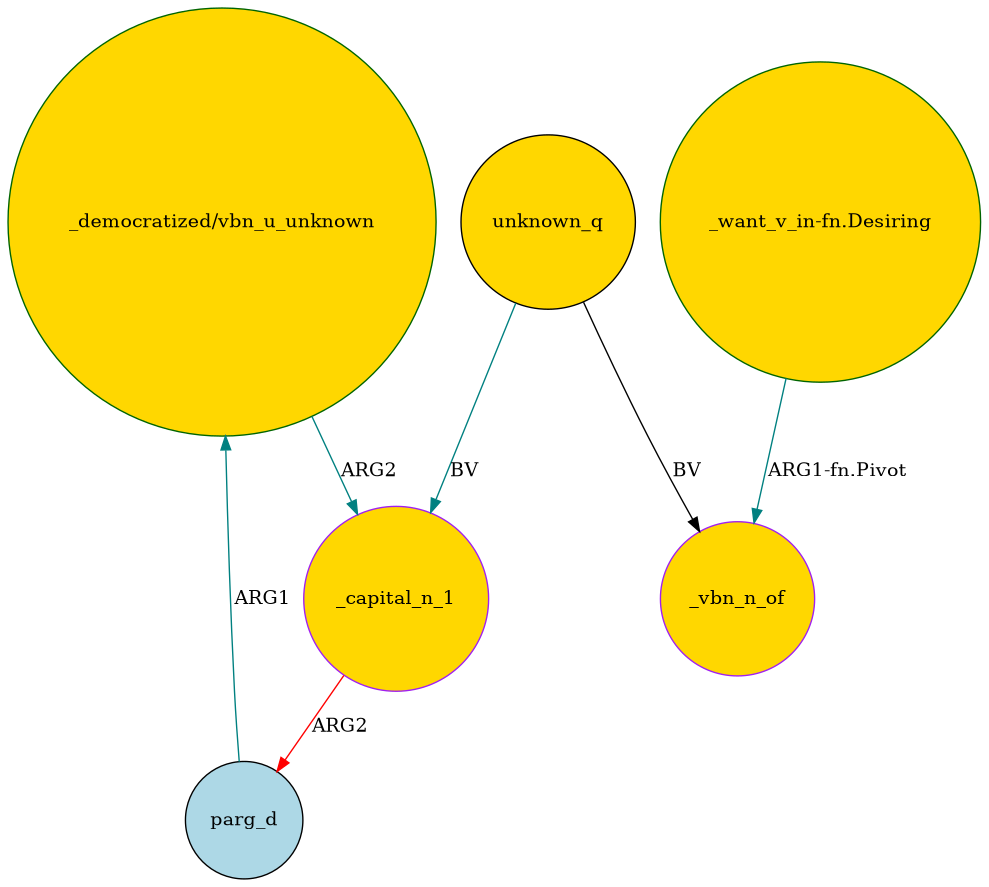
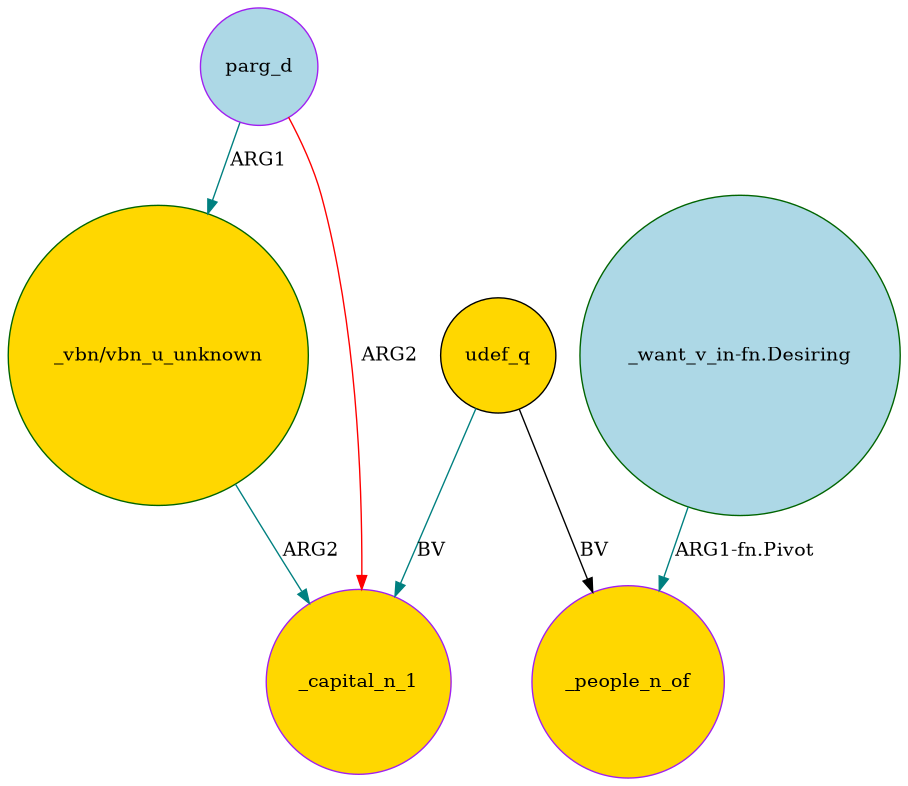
  digraph {
    node [color=darkgreen fillcolor=gold shape=circle style=filled]
    edge [color=teal]
-   "_democratized/vbn_u_unknown"
-   parg_d [color=black fillcolor=lightblue]
+   "_democratized/vbn_u_unknown" [label="_vbn/vbn_u_unknown"]
+   parg_d [color=purple fillcolor=lightblue]
    _capital_n_1 [color=purple]
-   "_want_v_in-fn.Desiring"
-   _people_n_of [color=purple label=_vbn_n_of]
-   udef_q [color=black label=unknown_q]
+   "_want_v_in-fn.Desiring" [fillcolor=lightblue]
+   _people_n_of [color=purple]
+   udef_q [color=black]
    "_democratized/vbn_u_unknown" -> _capital_n_1 [label=ARG2]
    parg_d -> "_democratized/vbn_u_unknown" [label=ARG1]
-   _capital_n_1 -> parg_d [color=red label=ARG2]
+   parg_d -> _capital_n_1 [color=red label=ARG2]
    "_want_v_in-fn.Desiring" -> _people_n_of [label="ARG1-fn.Pivot"]
    udef_q -> _capital_n_1 [label=BV]
    udef_q -> _people_n_of [color=black label=BV]
  }
